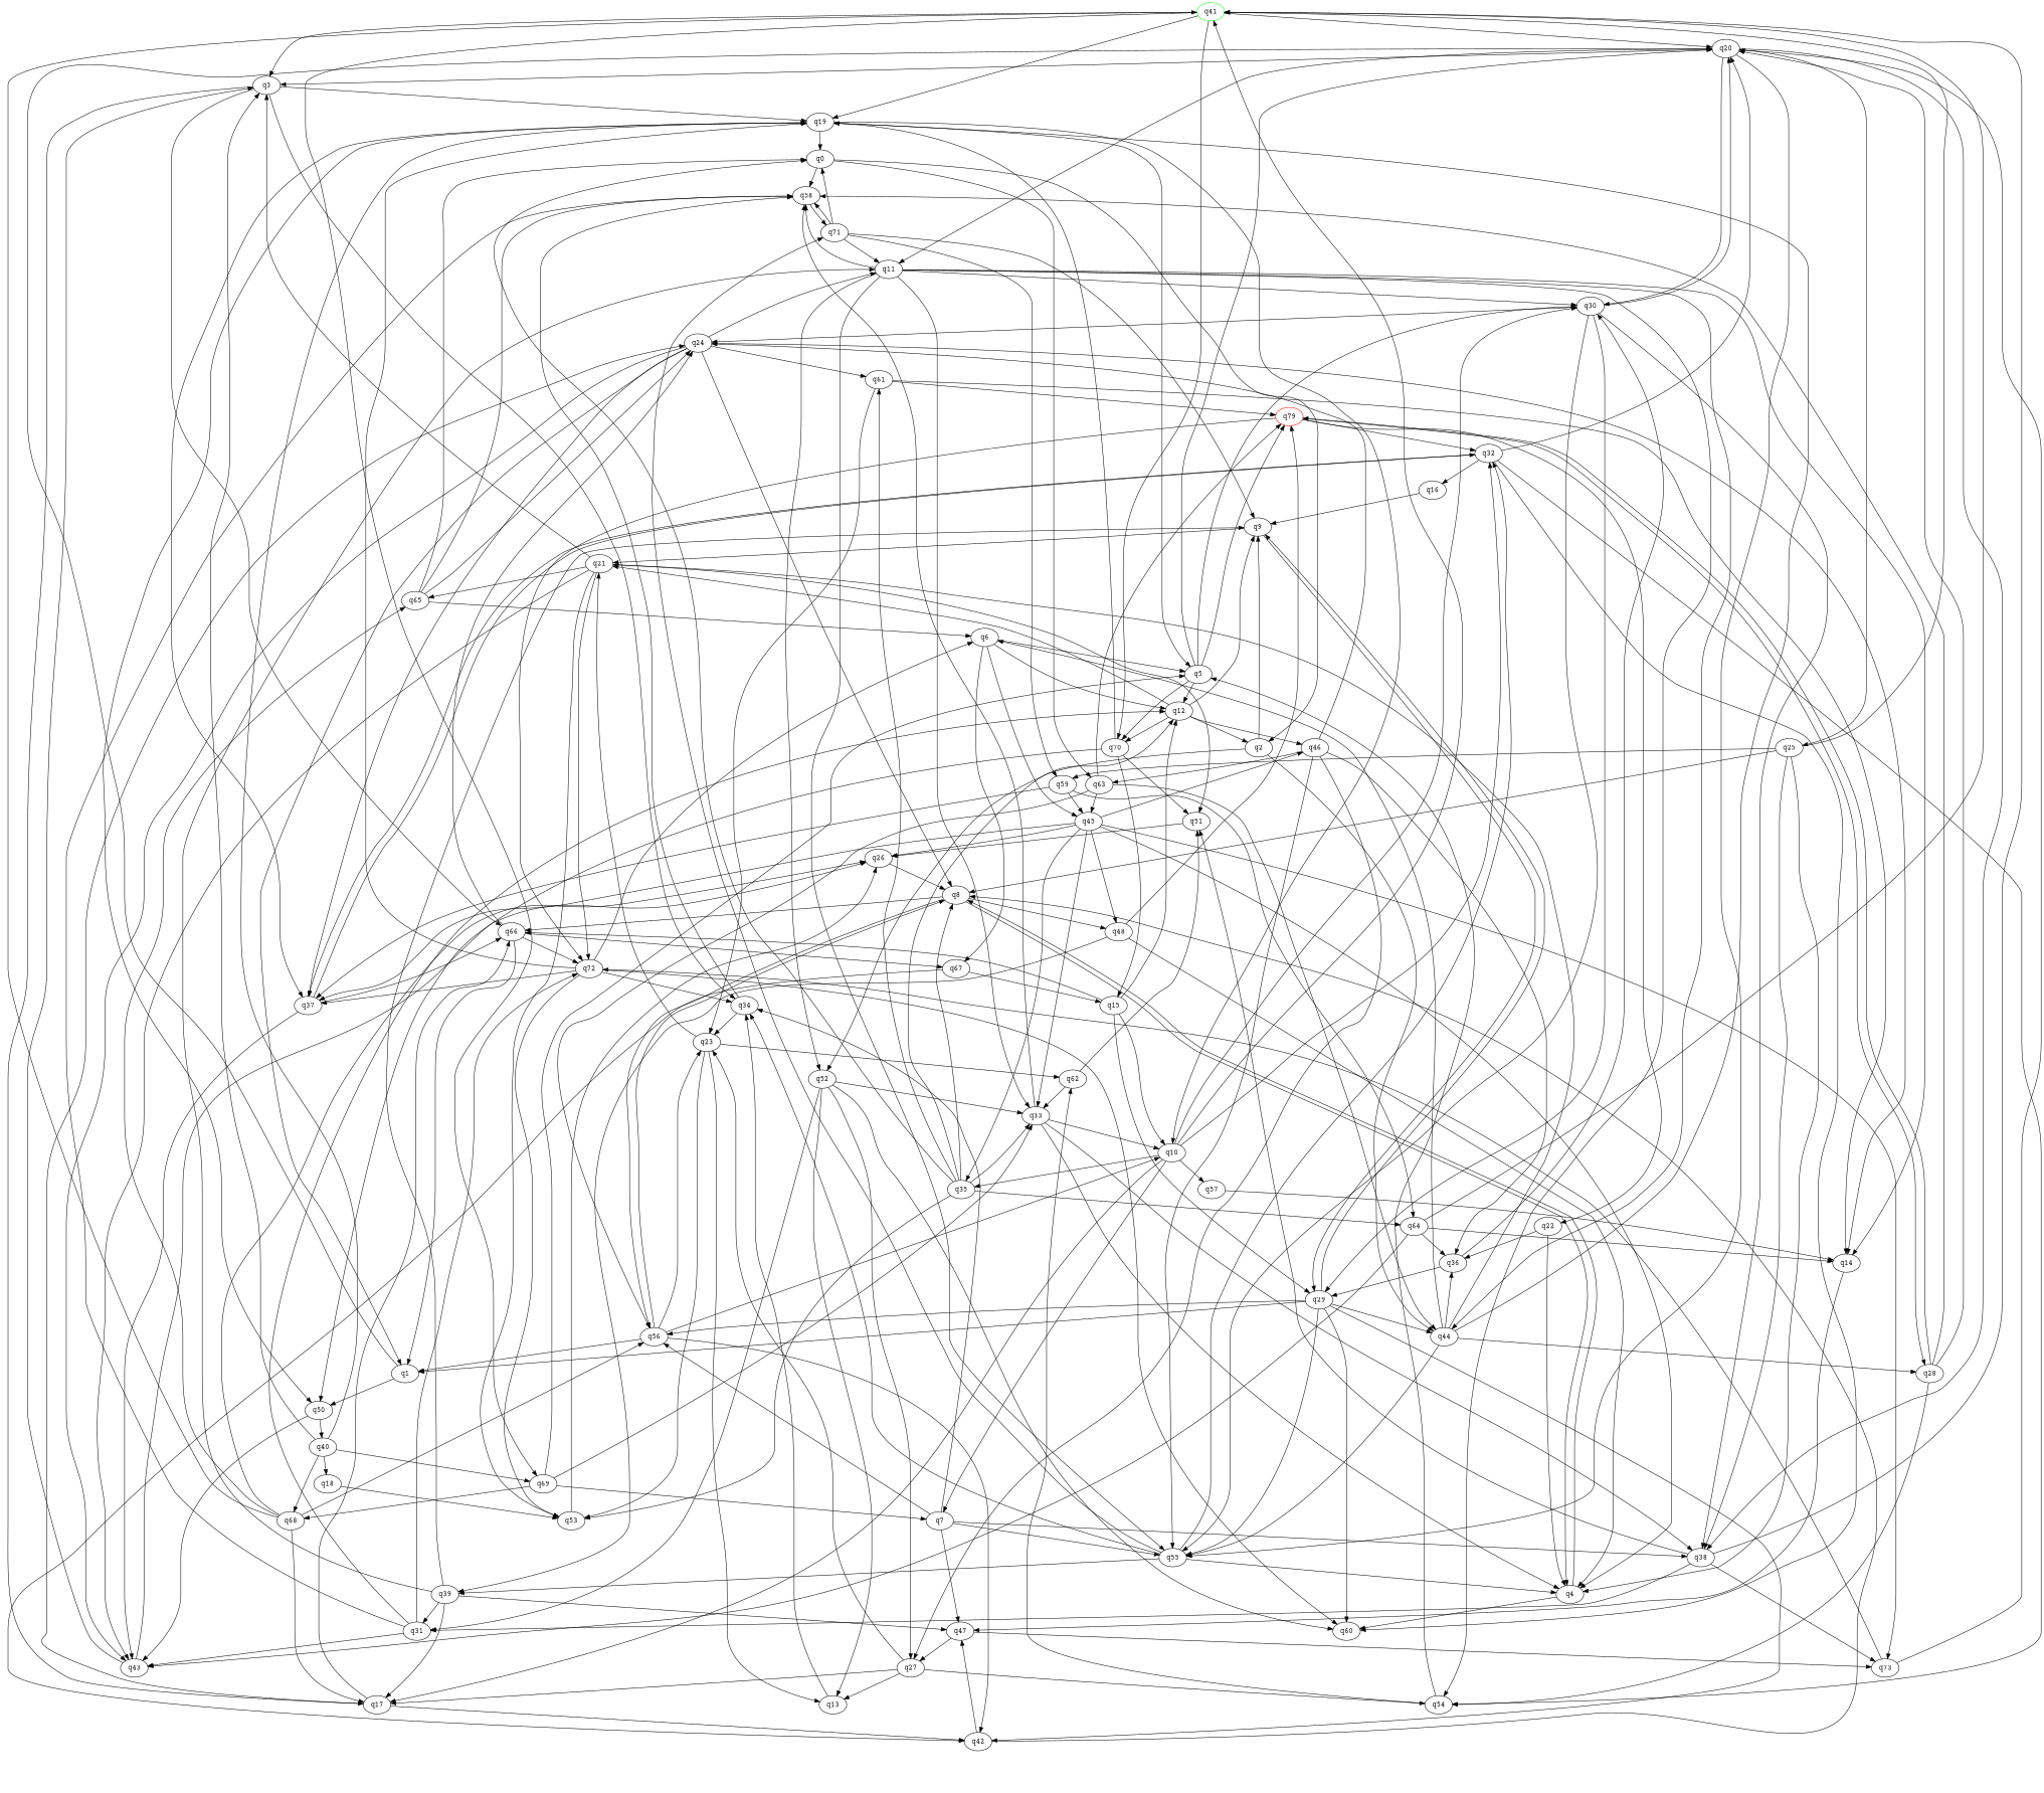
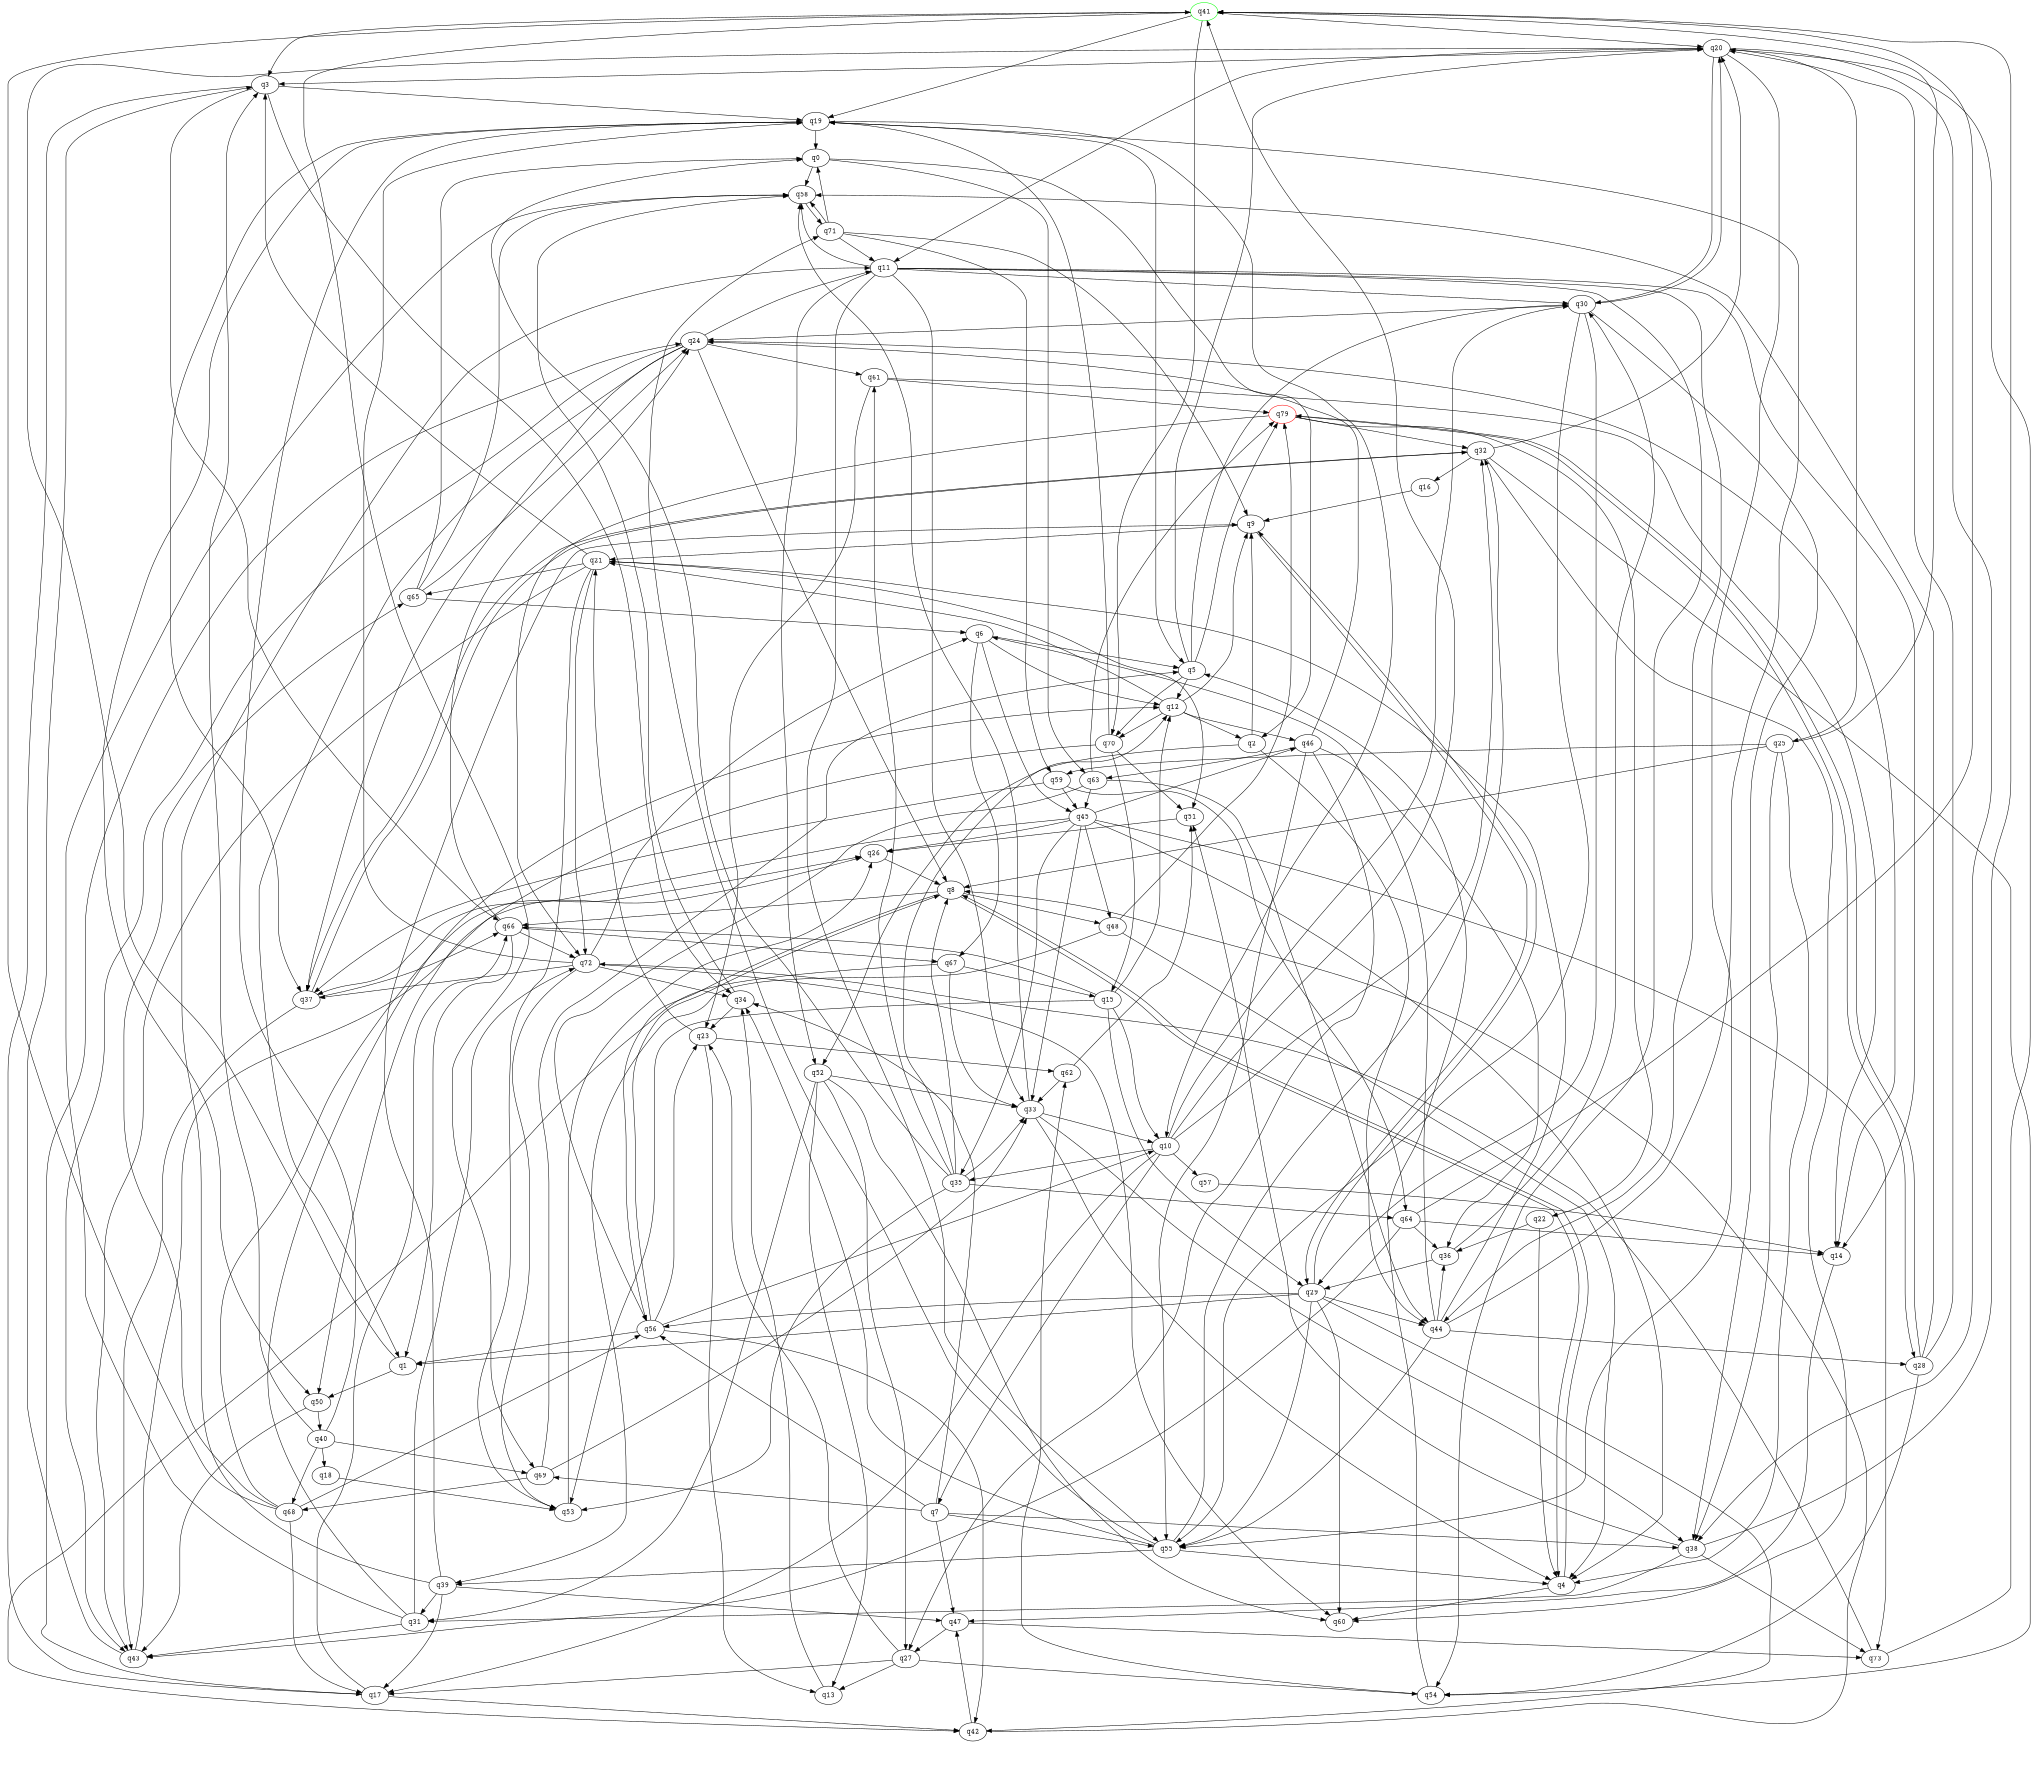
  digraph {
    fontname="Courier Prime"
    node [fontname="Courier Prime"]
    edge [fontname="Courier Prime"]
    q41 [color=green initial=1]
    q20
    q3
    q19
    q70
    q69
    q30
    q38
    q55
    q11
    q25
    q17
    q34
    q66
    q0
    q50
    q5
    q10
    q37
    q15
    q51
    q33
    q7
    q68
    n25 [color=red final=1 label=q79]
    q32
    q72
    q22
    q28
    q60
    q54
    q16
    q6
    q53
    q36
    q4
    q58
    q2
    q63
    q9
    q44
    q52
    q71
    q45
    q56
    q21
    q29
    q13
    q27
    q31
    q59
    q48
    q46
    q35
    q26
    q73
    q1
    q42
    q23
    q8
    q43
    q40
    q24
    q39
    q14
    q18
    q65
    q67
    q12
    q61
    q47
    q57
    q62
    q64
    q41 -> q20
    q41 -> q3
    q41 -> q19
    q41 -> q70
    q41 -> q69
    q20 -> q3
    q20 -> q30
    q20 -> q38
    q20 -> q55
    q20 -> q11
    q20 -> q25
    q3 -> q19
    q3 -> q17
    q3 -> q34
    q3 -> q66
    q19 -> q0
    q19 -> q50
    q19 -> q5
    q19 -> q10
    q19 -> q37
    q70 -> q19
    q70 -> q50
    q70 -> q15
    q70 -> q51
    q69 -> q5
    q69 -> q33
-   q69 -> q7
+   q7 -> q69
    q69 -> q68
    q30 -> q20
    q30 -> q38
    q30 -> q55
    q30 -> q29
    q30 -> q24
    q38 -> q41
    q38 -> q51
    q38 -> q31
    q38 -> q73
    q55 -> q34
    q55 -> q32
    q55 -> q4
    q55 -> q71
    q55 -> q39
    q11 -> q30
    q11 -> q55
    q11 -> q33
    q11 -> q54
    q11 -> q58
    q11 -> q44
    q11 -> q52
    q11 -> q14
    q25 -> q41
    q25 -> q38
    q25 -> q4
    q25 -> q59
    q25 -> q8
    q17 -> q66
    q17 -> q42
    q17 -> q24
    q34 -> q58
    q34 -> q23
    q66 -> q72
    q66 -> q1
    q66 -> q24
    q66 -> q67
    q0 -> q58
    q0 -> q2
    q0 -> q63
    q50 -> q43
    q50 -> q40
    q5 -> q20
    q5 -> q70
    q5 -> q30
    q5 -> n25
    q5 -> q12
    q10 -> q41
    q10 -> q30
    q10 -> q17
    q10 -> q7
    q10 -> q32
    q10 -> q35
    q10 -> q57
    q37 -> q66
    q37 -> q32
    q37 -> q43
    q15 -> q66
    q15 -> q10
-   q23 -> q53
+   q15 -> q53
    q15 -> q29
    q15 -> q12
    q51 -> q26
    q33 -> q38
    q33 -> q10
    q33 -> q4
    q33 -> q58
    q7 -> q38
    q7 -> q55
    q7 -> q34
    q7 -> q56
    q7 -> q47
    q68 -> q41
    q68 -> q17
    q68 -> q56
    q68 -> q26
    q68 -> q65
    n25 -> q32
    n25 -> q72
    n25 -> q22
    n25 -> q28
    q32 -> q20
    q32 -> q37
    q32 -> q60
    q32 -> q54
    q32 -> q16
    q72 -> q19
    q72 -> q34
    q72 -> q37
    q72 -> q60
    q72 -> q6
    q72 -> q53
    q22 -> q36
    q22 -> q4
    q28 -> q20
    q28 -> n25
    q28 -> q54
    q28 -> q58
    q54 -> q5
    q54 -> q62
    q16 -> q9
    q6 -> q5
    q6 -> q45
    q6 -> q67
    q6 -> q12
    q53 -> q26
    q36 -> q30
    q36 -> q29
    q4 -> q60
    q4 -> q8
    q58 -> q71
    q2 -> q9
    q2 -> q44
    q2 -> q52
    q63 -> n25
    q63 -> q44
    q63 -> q45
    q63 -> q56
    q9 -> q21
    q9 -> q29
    q44 -> q19
    q44 -> q55
    q44 -> q28
    q44 -> q6
    q44 -> q36
    q44 -> q21
    q52 -> q33
    q52 -> q60
    q52 -> q13
    q52 -> q27
    q52 -> q31
    q71 -> q11
    q71 -> q0
    q71 -> q58
    q71 -> q9
    q71 -> q59
    q45 -> q37
    q45 -> q33
    q45 -> q4
    q45 -> q48
    q45 -> q46
    q45 -> q35
    q45 -> q26
    q45 -> q73
    q56 -> q10
    q56 -> q1
    q56 -> q42
    q56 -> q23
    q56 -> q8
    q21 -> q3
    q21 -> q51
    q21 -> q72
    q21 -> q53
    q21 -> q43
    q21 -> q65
    q29 -> q55
    q29 -> q60
    q29 -> q9
    q29 -> q44
    q29 -> q56
    q29 -> q1
    q29 -> q42
    q13 -> q34
    q27 -> q17
    q27 -> q54
    q27 -> q13
    q27 -> q23
    q31 -> q72
    q31 -> q58
    q31 -> q43
    q31 -> q12
    q59 -> q37
    q59 -> q45
    q59 -> q64
    q48 -> n25
    q48 -> q4
    q48 -> q39
    q46 -> q55
    q46 -> q36
    q46 -> q63
    q46 -> q27
    q46 -> q24
    q35 -> q0
    q35 -> q33
    q35 -> q53
    q35 -> q8
    q35 -> q12
    q35 -> q61
    q35 -> q64
    q26 -> q8
    q73 -> q20
    q73 -> q72
    q1 -> q20
    q1 -> q50
    q42 -> q8
    q42 -> q47
    q23 -> q21
    q23 -> q13
    q23 -> q62
    q8 -> q66
    q8 -> q4
    q8 -> q56
    q8 -> q48
    q43 -> q3
    q43 -> q26
    q40 -> q3
    q40 -> q19
    q40 -> q69
    q40 -> q68
    q40 -> q18
    q24 -> q11
    q24 -> q37
    q24 -> q1
    q24 -> q8
    q24 -> q43
    q24 -> q14
    q24 -> q61
    q39 -> q11
    q39 -> q17
    q39 -> q9
    q39 -> q31
    q39 -> q47
    q14 -> q47
    q18 -> q53
    q65 -> q0
    q65 -> q6
    q65 -> q58
    q65 -> q24
    q67 -> q15
+   q67 -> q33
    q67 -> q42
    q12 -> q70
    q12 -> q2
    q12 -> q9
    q12 -> q21
    q12 -> q46
    q61 -> n25
    q61 -> q23
    q61 -> q14
    q47 -> q27
    q47 -> q73
    q57 -> q14
    q62 -> q51
    q62 -> q33
    q64 -> q41
    q64 -> q36
    q64 -> q43
    q64 -> q14
  }
